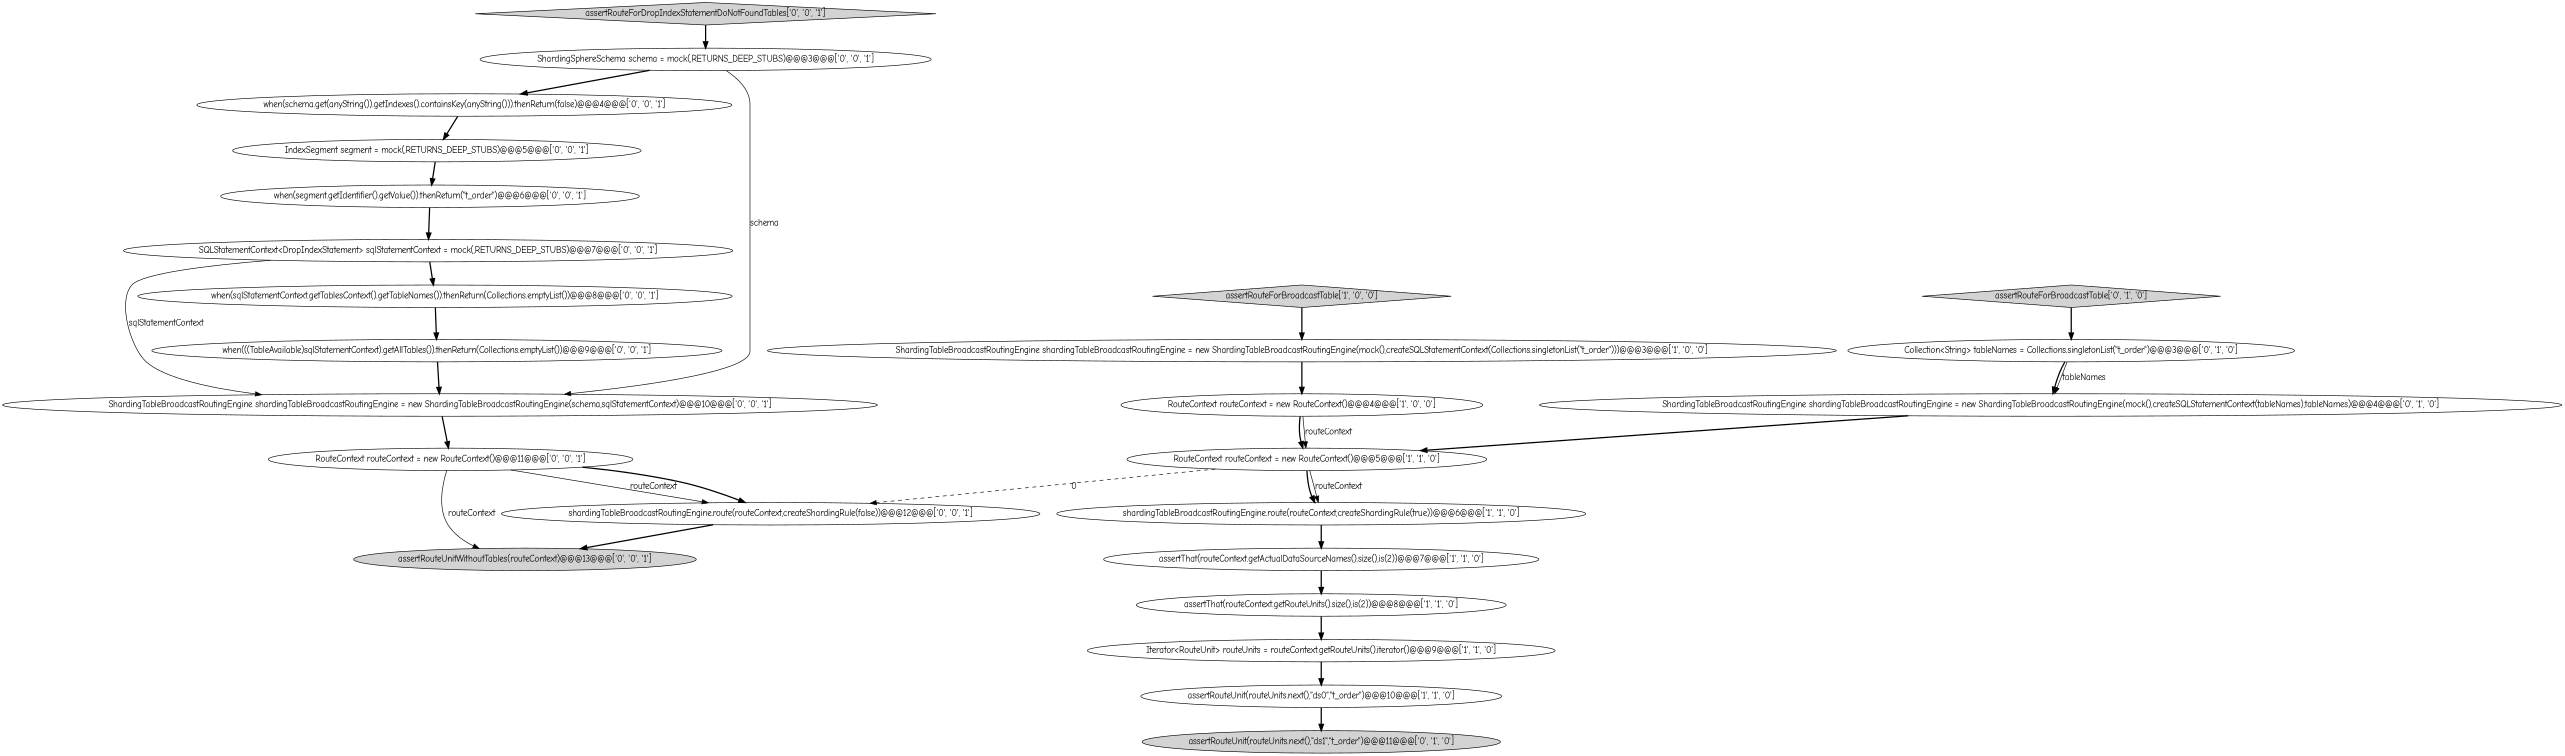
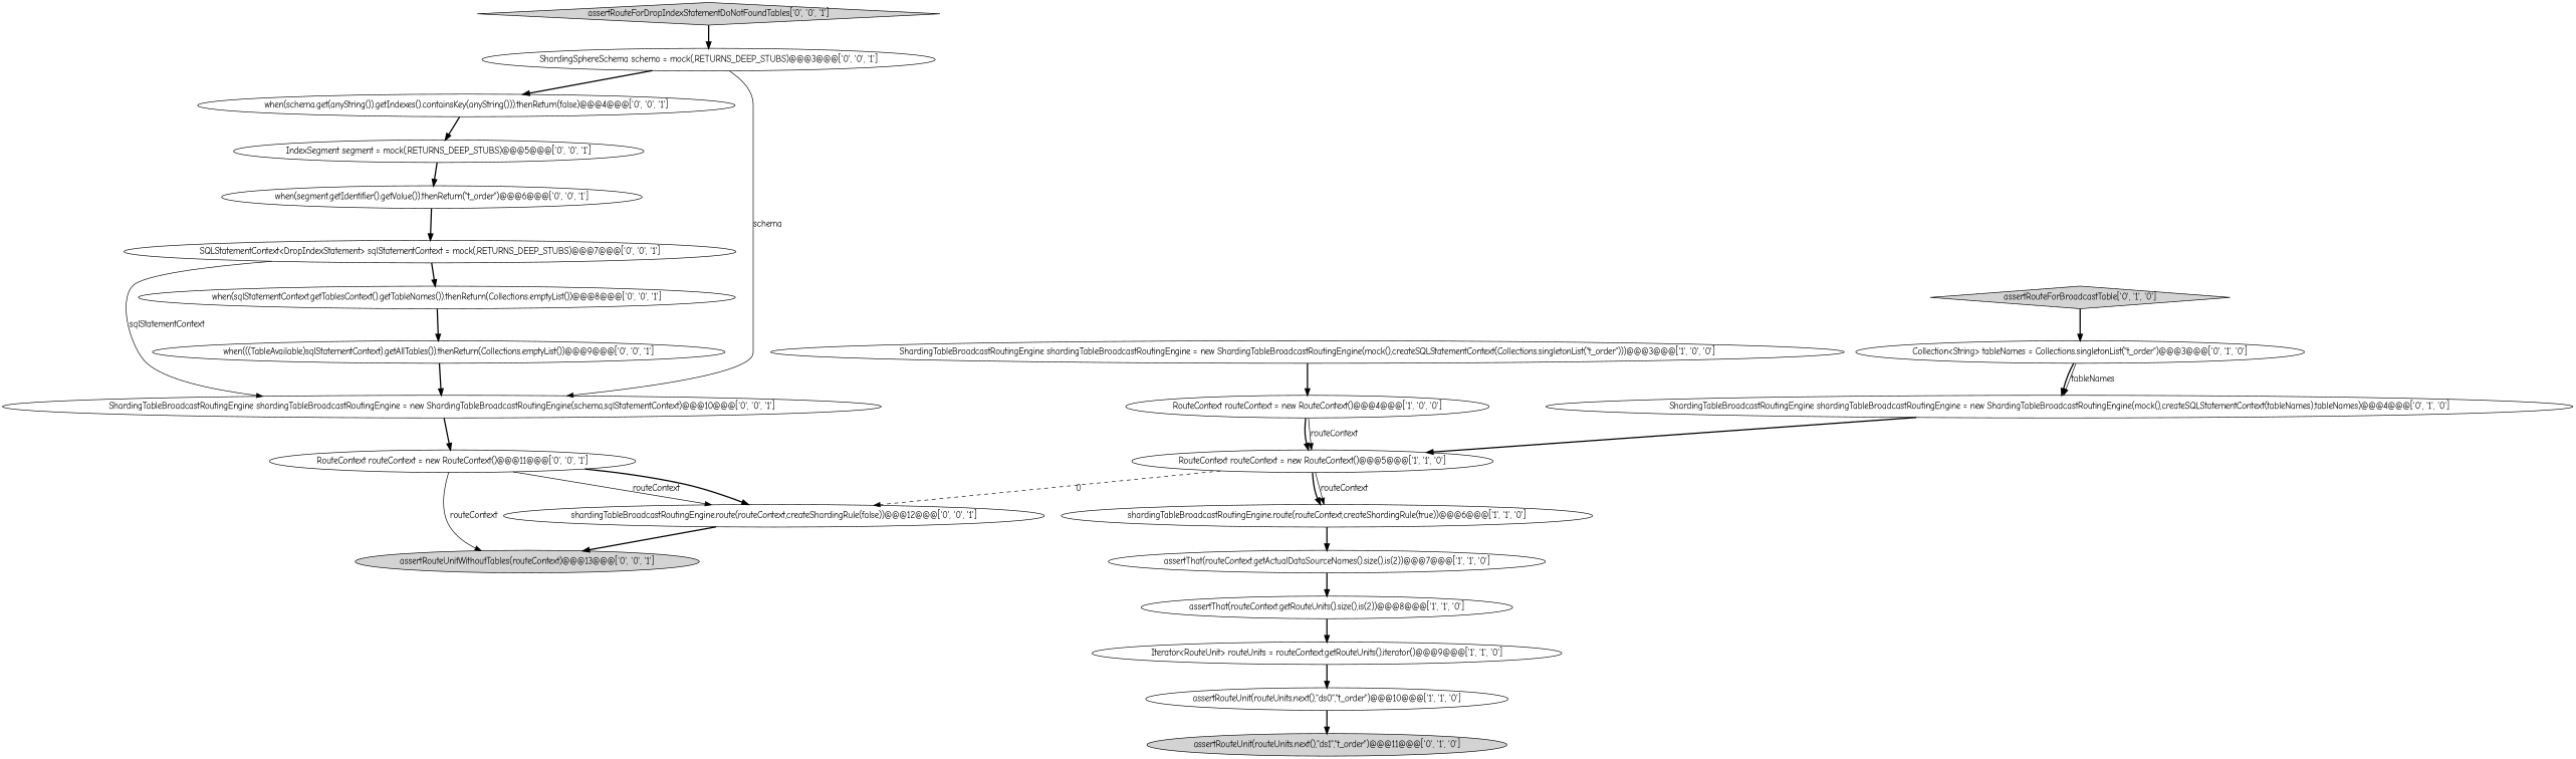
  digraph {
    fontname="Comic Neue"
    node [fillcolor=white shape=ellipse style=filled fontname="Comic Neue"]
    edge [style=bold fontname="Comic Neue"]
    n1 [label="Collection<String> tableNames = Collections.singletonList(\"t_order\")@@@3@@@['0', '1', '0']"]
    n2 [label="ShardingTableBroadcastRoutingEngine shardingTableBroadcastRoutingEngine = new ShardingTableBroadcastRoutingEngine(mock(),createSQLStatementContext(tableNames),tableNames)@@@4@@@['0', '1', '0']"]
    n3 [label="assertRouteUnit(routeUnits.next(),\"ds0\",\"t_order\")@@@10@@@['1', '1', '0']"]
    n4 [fillcolor=lightgray label="assertRouteUnit(routeUnits.next(),\"ds1\",\"t_order\")@@@11@@@['0', '1', '0']"]
    n5 [label="ShardingSphereSchema schema = mock(,RETURNS_DEEP_STUBS)@@@3@@@['0', '0', '1']"]
    n6 [label="when(schema.get(anyString()).getIndexes().containsKey(anyString())).thenReturn(false)@@@4@@@['0', '0', '1']"]
    n7 [label="ShardingTableBroadcastRoutingEngine shardingTableBroadcastRoutingEngine = new ShardingTableBroadcastRoutingEngine(schema,sqlStatementContext)@@@10@@@['0', '0', '1']"]
    n8 [fillcolor=lightgray label="assertRouteUnitWithoutTables(routeContext)@@@13@@@['0', '0', '1']"]
    n9 [label="shardingTableBroadcastRoutingEngine.route(routeContext,createShardingRule(true))@@@6@@@['1', '1', '0']"]
    n10 [label="assertThat(routeContext.getActualDataSourceNames().size(),is(2))@@@7@@@['1', '1', '0']"]
    n11 [label="IndexSegment segment = mock(,RETURNS_DEEP_STUBS)@@@5@@@['0', '0', '1']"]
-   n12 [fillcolor=lightgray label="assertRouteForBroadcastTable['1', '0', '0']" shape=diamond]
    n13 [label="ShardingTableBroadcastRoutingEngine shardingTableBroadcastRoutingEngine = new ShardingTableBroadcastRoutingEngine(mock(),createSQLStatementContext(Collections.singletonList(\"t_order\")))@@@3@@@['1', '0', '0']"]
    n14 [label="assertThat(routeContext.getRouteUnits().size(),is(2))@@@8@@@['1', '1', '0']"]
    n15 [label="Iterator<RouteUnit> routeUnits = routeContext.getRouteUnits().iterator()@@@9@@@['1', '1', '0']"]
    n16 [label="RouteContext routeContext = new RouteContext()@@@4@@@['1', '0', '0']"]
    n17 [label="RouteContext routeContext = new RouteContext()@@@5@@@['1', '1', '0']"]
    n18 [label="SQLStatementContext<DropIndexStatement> sqlStatementContext = mock(,RETURNS_DEEP_STUBS)@@@7@@@['0', '0', '1']"]
    n19 [label="when(sqlStatementContext.getTablesContext().getTableNames()).thenReturn(Collections.emptyList())@@@8@@@['0', '0', '1']"]
    n20 [label="RouteContext routeContext = new RouteContext()@@@11@@@['0', '0', '1']"]
    n21 [fillcolor=lightgray label="assertRouteForBroadcastTable['0', '1', '0']" shape=diamond]
    n22 [label="when(segment.getIdentifier().getValue()).thenReturn(\"t_order\")@@@6@@@['0', '0', '1']"]
    n23 [label="when(((TableAvailable)sqlStatementContext).getAllTables()).thenReturn(Collections.emptyList())@@@9@@@['0', '0', '1']"]
    n24 [label="shardingTableBroadcastRoutingEngine.route(routeContext,createShardingRule(false))@@@12@@@['0', '0', '1']"]
    n25 [fillcolor=lightgray label="assertRouteForDropIndexStatementDoNotFoundTables['0', '0', '1']" shape=diamond]
    n1 -> n2
    n1 -> n2 [label=tableNames style=solid]
    n2 -> n17
    n3 -> n4
    n5 -> n6
    n5 -> n7 [label=schema style=solid]
    n6 -> n11
    n7 -> n20
    n9 -> n10
    n10 -> n14
    n11 -> n22
-   n12 -> n13
    n13 -> n16
    n14 -> n15
    n15 -> n3
    n16 -> n17
    n16 -> n17 [label=routeContext style=solid]
    n17 -> n9
    n17 -> n9 [label=routeContext style=solid]
    n17 -> n24 [label=0 style=dashed]
    n18 -> n7 [label=sqlStatementContext style=solid]
    n18 -> n19
    n19 -> n23
    n20 -> n8 [label=routeContext style=solid]
    n20 -> n24 [label=routeContext style=solid]
    n20 -> n24
    n21 -> n1
    n22 -> n18
    n23 -> n7
    n24 -> n8
    n25 -> n5
  }
